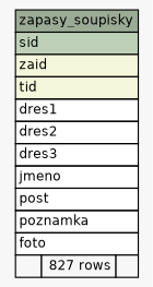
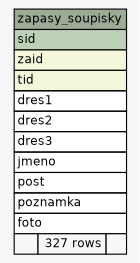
  digraph {
    bgcolor="#f7f7f7"
    fontname=Helvetica
    fontsize=11
    nodesep=0.18
    rankdir=RL
    ranksep=0.46
-   n1 [fontname=Helvetica fontsize=11 label=<     <TABLE BORDER="0" CELLBORDER="1" CELLSPACING="0" BGCOLOR="#ffffff">       <TR><TD COLSPAN="3" BGCOLOR="#9bab96" ALIGN="CENTER">zapasy_soupisky</TD></TR>       <TR><TD PORT="sid" COLSPAN="3" BGCOLOR="#bed1b8" ALIGN="LEFT">sid</TD></TR>       <TR><TD PORT="zaid" COLSPAN="3" BGCOLOR="#f4f7da" ALIGN="LEFT">zaid</TD></TR>       <TR><TD PORT="tid" COLSPAN="3" BGCOLOR="#f4f7da" ALIGN="LEFT">tid</TD></TR>       <TR><TD PORT="dres1" COLSPAN="3" ALIGN="LEFT">dres1</TD></TR>       <TR><TD PORT="dres2" COLSPAN="3" ALIGN="LEFT">dres2</TD></TR>       <TR><TD PORT="dres3" COLSPAN="3" ALIGN="LEFT">dres3</TD></TR>       <TR><TD PORT="jmeno" COLSPAN="3" ALIGN="LEFT">jmeno</TD></TR>       <TR><TD PORT="post" COLSPAN="3" ALIGN="LEFT">post</TD></TR>       <TR><TD PORT="poznamka" COLSPAN="3" ALIGN="LEFT">poznamka</TD></TR>       <TR><TD PORT="foto" COLSPAN="3" ALIGN="LEFT">foto</TD></TR>       <TR><TD ALIGN="LEFT" BGCOLOR="#f7f7f7">  </TD><TD ALIGN="RIGHT" BGCOLOR="#f7f7f7">827 rows</TD><TD ALIGN="RIGHT" BGCOLOR="#f7f7f7">  </TD></TR>     </TABLE>> shape=plaintext]
+   n1 [fontname=Helvetica fontsize=11 label=<     <TABLE BORDER="0" CELLBORDER="1" CELLSPACING="0" BGCOLOR="#ffffff">       <TR><TD COLSPAN="3" BGCOLOR="#9bab96" ALIGN="CENTER">zapasy_soupisky</TD></TR>       <TR><TD PORT="sid" COLSPAN="3" BGCOLOR="#bed1b8" ALIGN="LEFT">sid</TD></TR>       <TR><TD PORT="zaid" COLSPAN="3" BGCOLOR="#f4f7da" ALIGN="LEFT">zaid</TD></TR>       <TR><TD PORT="tid" COLSPAN="3" BGCOLOR="#f4f7da" ALIGN="LEFT">tid</TD></TR>       <TR><TD PORT="dres1" COLSPAN="3" ALIGN="LEFT">dres1</TD></TR>       <TR><TD PORT="dres2" COLSPAN="3" ALIGN="LEFT">dres2</TD></TR>       <TR><TD PORT="dres3" COLSPAN="3" ALIGN="LEFT">dres3</TD></TR>       <TR><TD PORT="jmeno" COLSPAN="3" ALIGN="LEFT">jmeno</TD></TR>       <TR><TD PORT="post" COLSPAN="3" ALIGN="LEFT">post</TD></TR>       <TR><TD PORT="poznamka" COLSPAN="3" ALIGN="LEFT">poznamka</TD></TR>       <TR><TD PORT="foto" COLSPAN="3" ALIGN="LEFT">foto</TD></TR>       <TR><TD ALIGN="LEFT" BGCOLOR="#f7f7f7">  </TD><TD ALIGN="RIGHT" BGCOLOR="#f7f7f7">327 rows</TD><TD ALIGN="RIGHT" BGCOLOR="#f7f7f7">  </TD></TR>     </TABLE>> shape=plaintext]
  }
